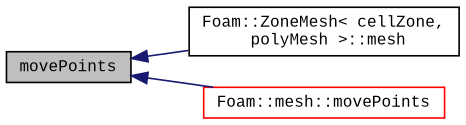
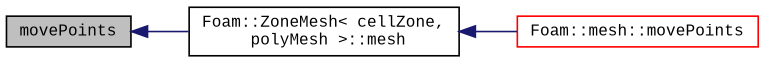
  digraph {
    fontname="Liberation Mono"
    rankdir=LR
    node [color=black fontname="Liberation Mono" fontsize=10 shape=record]
    edge [color=midnightblue dir=back fontname="Liberation Mono" fontsize=10 labelfontname=FreeSans labelfontsize=10 style=solid]
    n1 [fillcolor=grey75 fontcolor=black height=0.2 label=movePoints style=filled width=0.4]
    n2 [height=0.2 label="Foam::ZoneMesh\< cellZone,\l polyMesh \>::mesh" width=0.4]
    n3 [color=red height=0.2 label="Foam::mesh::movePoints" width=0.4]
    n1 -> n2
-   n1 -> n3
+   n2 -> n3
  }
